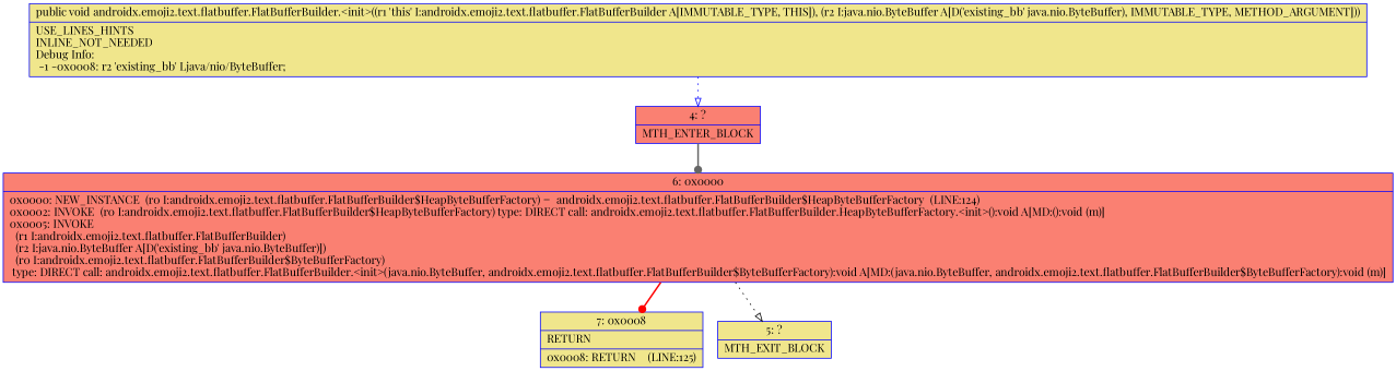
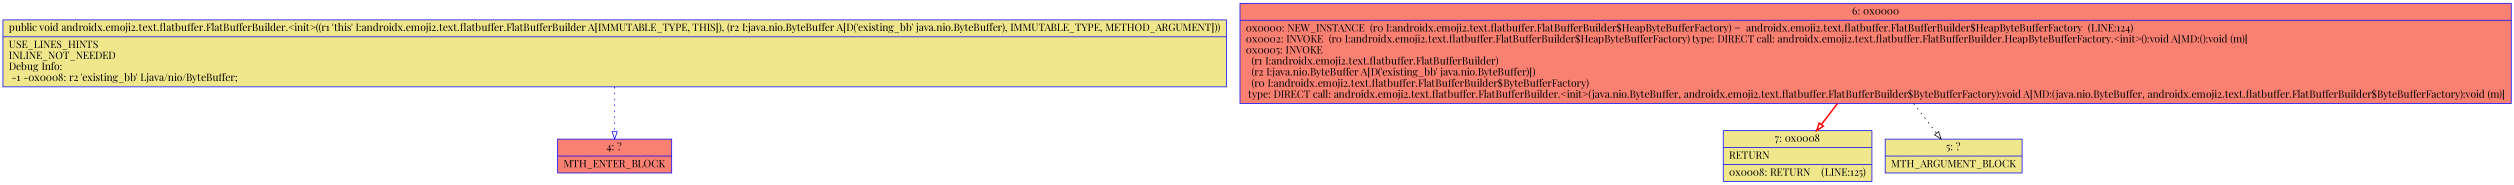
  digraph {
    fontname="Playfair Display"
    node [color=blue fillcolor=khaki fontname="Playfair Display" shape=record style=filled]
    edge [arrowhead=dot fontname="Playfair Display" style=bold]
    n1 [fillcolor=salmon label="{4\:\ ?|MTH_ENTER_BLOCK\l}"]
    n2 [fillcolor=salmon label="{6\:\ 0x0000|0x0000: NEW_INSTANCE  (r0 I:androidx.emoji2.text.flatbuffer.FlatBufferBuilder$HeapByteBufferFactory) =  androidx.emoji2.text.flatbuffer.FlatBufferBuilder$HeapByteBufferFactory  (LINE:124)\l0x0002: INVOKE  (r0 I:androidx.emoji2.text.flatbuffer.FlatBufferBuilder$HeapByteBufferFactory) type: DIRECT call: androidx.emoji2.text.flatbuffer.FlatBufferBuilder.HeapByteBufferFactory.\<init\>():void A[MD:():void (m)]\l0x0005: INVOKE  \l  (r1 I:androidx.emoji2.text.flatbuffer.FlatBufferBuilder)\l  (r2 I:java.nio.ByteBuffer A[D('existing_bb' java.nio.ByteBuffer)])\l  (r0 I:androidx.emoji2.text.flatbuffer.FlatBufferBuilder$ByteBufferFactory)\l type: DIRECT call: androidx.emoji2.text.flatbuffer.FlatBufferBuilder.\<init\>(java.nio.ByteBuffer, androidx.emoji2.text.flatbuffer.FlatBufferBuilder$ByteBufferFactory):void A[MD:(java.nio.ByteBuffer, androidx.emoji2.text.flatbuffer.FlatBufferBuilder$ByteBufferFactory):void (m)]\l}"]
    n3 [label="{7\:\ 0x0008|RETURN\l|0x0008: RETURN    (LINE:125)\l}"]
-   n4 [label="{5\:\ ?|MTH_EXIT_BLOCK\l}"]
+   n4 [label="{5\:\ ?|MTH_ARGUMENT_BLOCK\l}"]
    n5 [label="{public void androidx.emoji2.text.flatbuffer.FlatBufferBuilder.\<init\>((r1 'this' I:androidx.emoji2.text.flatbuffer.FlatBufferBuilder A[IMMUTABLE_TYPE, THIS]), (r2 I:java.nio.ByteBuffer A[D('existing_bb' java.nio.ByteBuffer), IMMUTABLE_TYPE, METHOD_ARGUMENT]))  | USE_LINES_HINTS\lINLINE_NOT_NEEDED\lDebug Info:\l  \-1 \-0x0008: r2 'existing_bb' Ljava\/nio\/ByteBuffer;\l}"]
-   n1 -> n2 [color=gray40]
-   n2 -> n3 [color=red]
+   n2 -> n3 [arrowhead=onormal color=red]
    n2 -> n4 [arrowhead=onormal color=black style=dotted]
    n5 -> n1 [arrowhead=onormal color=blue style=dotted]
  }
